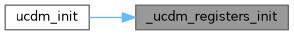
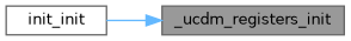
  digraph {
    rankdir=RL
    node [fontname=Helvetica fontsize=10 shape=box style=filled]
    n1 [color=gray40 fillcolor=grey60 fontcolor=black height=0.2 label=_ucdm_registers_init width=0.4]
-   n2 [color=grey40 fillcolor=white height=0.2 label=ucdm_init width=0.4]
+   n2 [color=grey40 fillcolor=white height=0.2 label=init_init width=0.4]
    n1 -> n2 [color=steelblue1 dir=back fontname=Helvetica fontsize=10 labelfontname=Helvetica labelfontsize=10 style=solid]
  }
